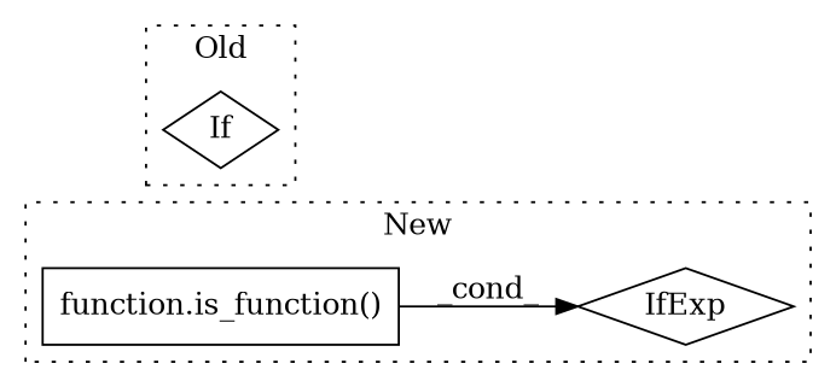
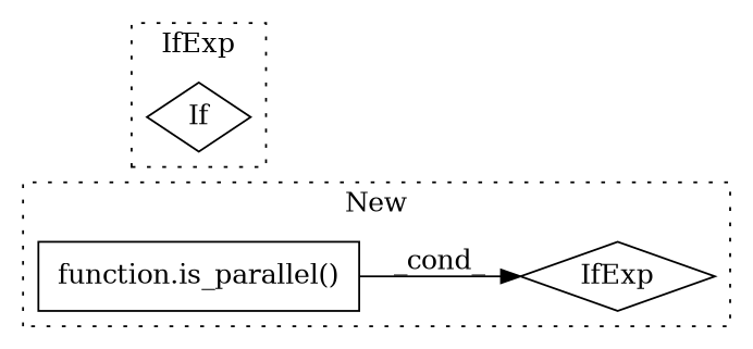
  digraph {
    rankdir=LR
    node [shape=diamond]
-   n1 [a=75 l="12,1" label="function.is_function()" s="4738,4755" shape=box]
+   n1 [a=75 l="12,1" label="function.is_parallel()" s="4738,4755" shape=box]
    n2 [a=51 l="4,6" label=IfExp s="4734,4756"]
    n3 [a=96 l=3 label=If s=4693]
    subgraph cluster_1 {
      label=New
      style=dotted
      n1
      n2
    }
    subgraph cluster_2 {
-     label=Old
+     label=IfExp
      style=dotted
      n3
    }
    n1 -> n2 [label=_cond_]
  }
